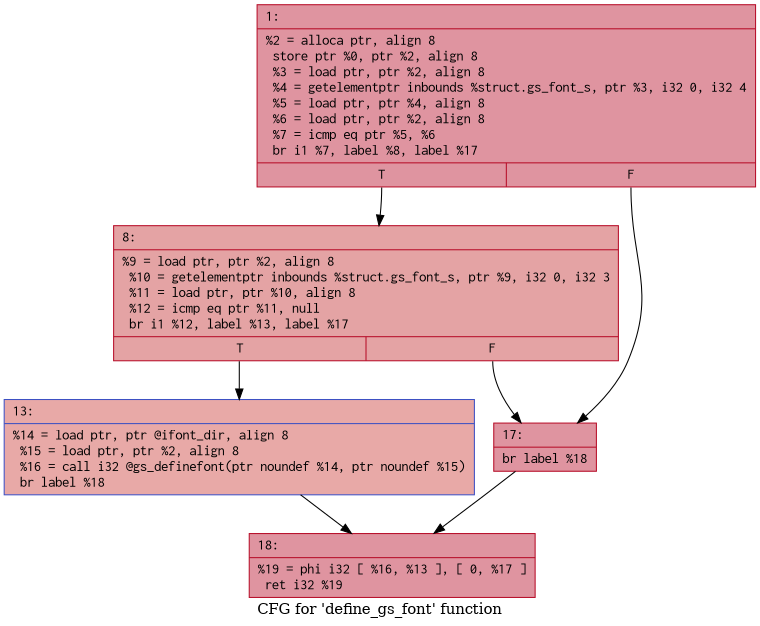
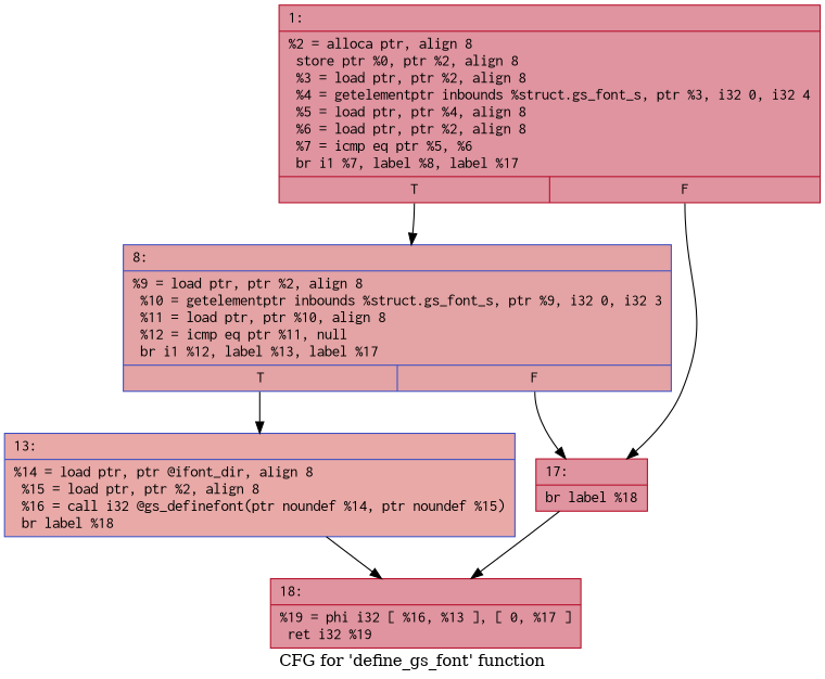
  digraph {
    label="CFG for 'define_gs_font' function"
    node [color="#b70d28ff" fillcolor="#b70d2870" fontname=Courier shape=record style=filled]
    n1 [label="{1:\l|  %2 = alloca ptr, align 8\l  store ptr %0, ptr %2, align 8\l  %3 = load ptr, ptr %2, align 8\l  %4 = getelementptr inbounds %struct.gs_font_s, ptr %3, i32 0, i32 4\l  %5 = load ptr, ptr %4, align 8\l  %6 = load ptr, ptr %2, align 8\l  %7 = icmp eq ptr %5, %6\l  br i1 %7, label %8, label %17\l|{<s0>T|<s1>F}}"]
-   n2 [fillcolor="#c32e3170" label="{8:\l|  %9 = load ptr, ptr %2, align 8\l  %10 = getelementptr inbounds %struct.gs_font_s, ptr %9, i32 0, i32 3\l  %11 = load ptr, ptr %10, align 8\l  %12 = icmp eq ptr %11, null\l  br i1 %12, label %13, label %17\l|{<s0>T|<s1>F}}"]
+   n2 [color="#3d50c3ff" fillcolor="#c32e3170" label="{8:\l|  %9 = load ptr, ptr %2, align 8\l  %10 = getelementptr inbounds %struct.gs_font_s, ptr %9, i32 0, i32 3\l  %11 = load ptr, ptr %10, align 8\l  %12 = icmp eq ptr %11, null\l  br i1 %12, label %13, label %17\l|{<s0>T|<s1>F}}"]
    n3 [label="{17:\l|  br label %18\l}"]
    n4 [color="#3d50c3ff" fillcolor="#ca3b3770" label="{13:\l|  %14 = load ptr, ptr @ifont_dir, align 8\l  %15 = load ptr, ptr %2, align 8\l  %16 = call i32 @gs_definefont(ptr noundef %14, ptr noundef %15)\l  br label %18\l}"]
    n5 [label="{18:\l|  %19 = phi i32 [ %16, %13 ], [ 0, %17 ]\l  ret i32 %19\l}"]
    n1 -> n2 [tailport=s0]
    n1 -> n3 [tailport=s1]
    n2 -> n3 [tailport=s1]
    n2 -> n4 [tailport=s0]
    n3 -> n5
    n4 -> n5
  }
